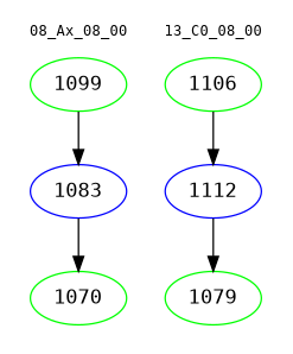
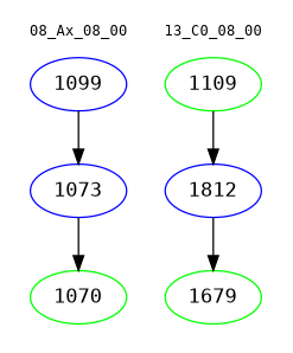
  digraph {
    fontname="DejaVu Sans Mono"
    node [color=green fontname="DejaVu Sans Mono"]
    edge [color=black fontname="DejaVu Sans Mono"]
-   n1 [color=blue label=1083]
+   n1 [color=blue label=1073]
    n2 [label=1070]
-   n3 [label=1099]
-   n4 [color=blue label=1112]
-   n5 [label=1079]
-   n6 [label=1106]
+   n3 [color=blue label=1099]
+   n4 [color=blue label=1812]
+   n5 [label=1679]
+   n6 [label=1109]
    subgraph cluster_1 {
      color=white
      fontsize=10
      label="08_Ax_08_00"
      n1
      n2
      n3
    }
    subgraph cluster_2 {
      color=white
      fontsize=10
      label="13_C0_08_00"
      n4
      n5
      n6
    }
    n1 -> n2
    n3 -> n1
    n4 -> n5
    n6 -> n4
  }
